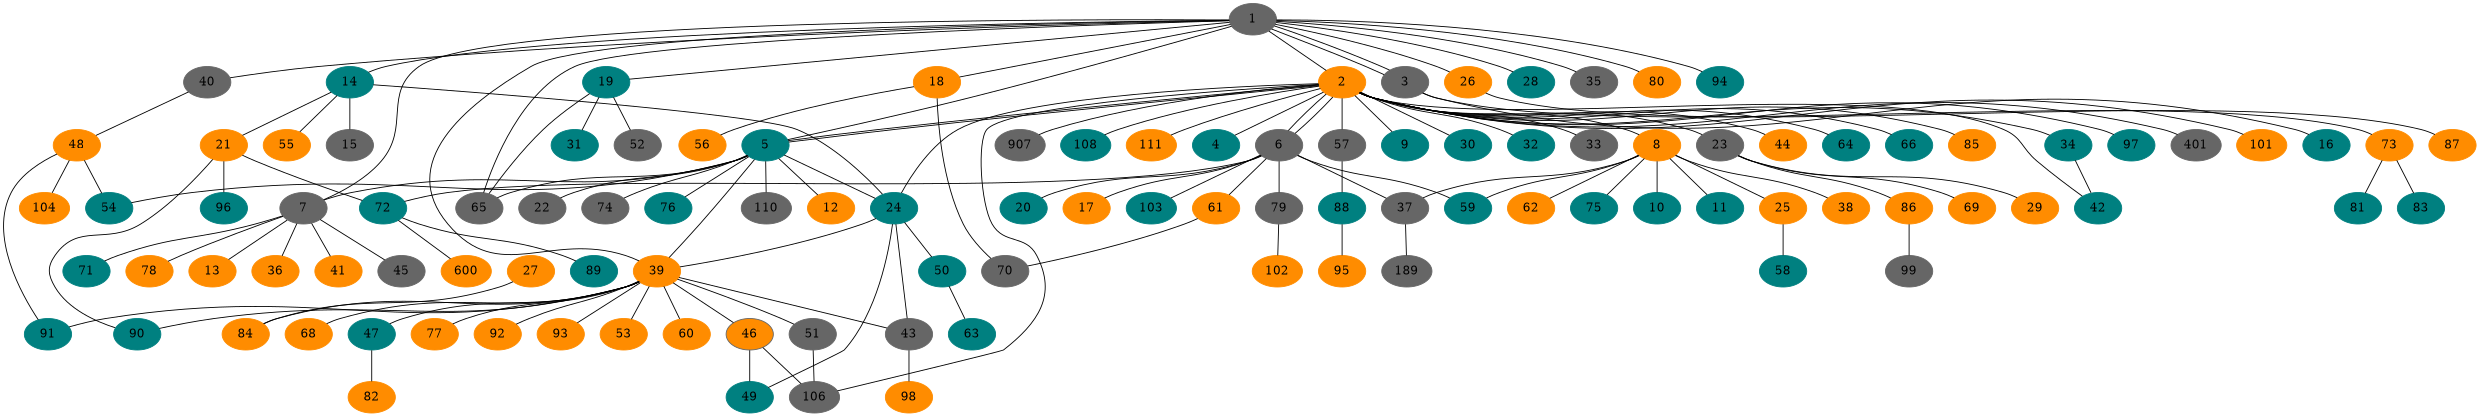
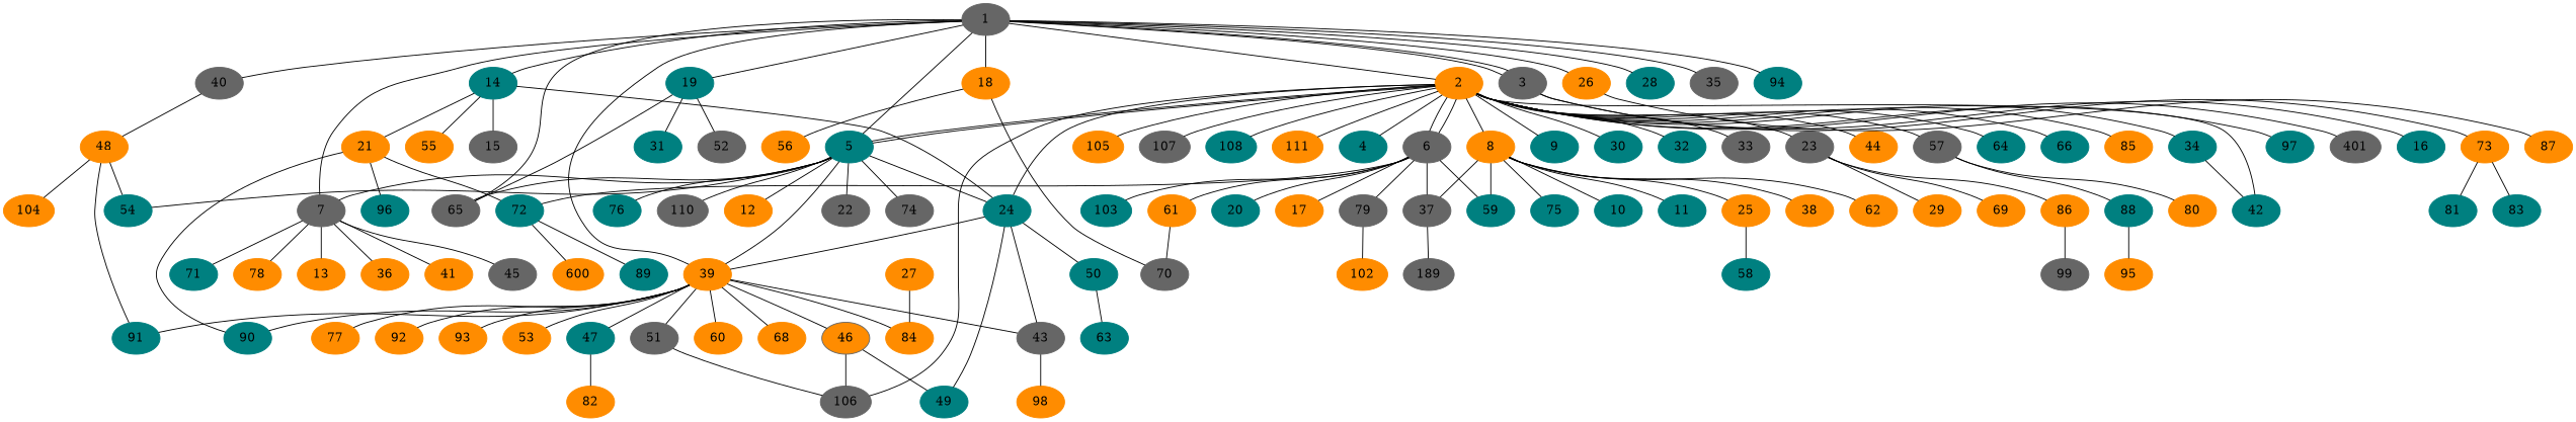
  graph {
    node [color=darkorange style=filled]
    1 [color=gray40]
    2
    3 [color=gray40]
    5 [color=teal]
    7 [color=gray40]
    14 [color=teal]
    18
    19 [color=teal]
    26
    28 [color=teal]
    35 [color=gray40]
    39
    40 [color=gray40]
    65 [color=gray40]
    80
    94 [color=teal]
    4 [color=teal]
    6 [color=gray40]
    8
    9 [color=teal]
    23 [color=gray40]
    24 [color=teal]
    30 [color=teal]
    32 [color=teal]
    33 [color=gray40]
    34 [color=teal]
    42 [color=teal]
    44
    57 [color=gray40]
    64 [color=teal]
    66 [color=teal]
    85
    97 [color=teal]
    n34 [color=gray40 label=401]
-   105 [label=101]
+   105
    106 [color=gray40]
-   107 [color=gray40 label=907]
+   107 [color=gray40]
    108 [color=teal]
    111
    16 [color=teal]
    73
    12
    22 [color=gray40]
    54 [color=teal]
    74 [color=gray40]
    76 [color=teal]
    110 [color=gray40]
    13
    36
    41
    45 [color=gray40]
    71 [color=teal]
    78
    15 [color=gray40]
    21
    55
    56
    70 [color=gray40]
    31 [color=teal]
    52 [color=gray40]
    87
    90 [color=teal]
    43 [color=gray40]
    84
    46 [color=gray40 fillcolor=darkorange]
    47 [color=teal]
    51 [color=gray40]
    53
    60
    68
    77
    91 [color=teal]
    92
    93
    48
    17
    20 [color=teal]
    37 [color=gray40]
    59 [color=teal]
    61
    72 [color=teal]
    79 [color=gray40]
    103 [color=teal]
    10 [color=teal]
    11 [color=teal]
    25
    38
    62
    75 [color=teal]
    29
    69
    86
    49 [color=teal]
    50 [color=teal]
    88 [color=teal]
    81 [color=teal]
    83 [color=teal]
    n98 [color=gray40 label=189]
    89 [color=teal]
    n100 [label=600]
    102
    58 [color=teal]
    96 [color=teal]
    27
    99 [color=gray40]
    98
    63 [color=teal]
    82
    104
    95
    1 -- 2
    1 -- 3
    1 -- 3
    1 -- 5
    1 -- 7
    1 -- 14
    1 -- 18
    1 -- 19
    1 -- 26
    1 -- 28
    1 -- 35
    1 -- 39
    1 -- 40
    1 -- 65
-   1 -- 80
+   57 -- 80
    1 -- 94
    2 -- 5
    2 -- 5
    2 -- 4
    2 -- 6
    2 -- 6
    2 -- 8
    2 -- 9
    2 -- 23
    2 -- 24
    2 -- 30
    2 -- 32
    2 -- 33
    2 -- 34
    2 -- 42
    2 -- 44
    2 -- 57
    2 -- 64
    2 -- 66
    2 -- 85
    2 -- 97
    2 -- n34
    2 -- 105
    2 -- 106
    2 -- 107
    2 -- 108
    2 -- 111
    3 -- 16
    3 -- 73
    5 -- 7
    5 -- 39
    5 -- 65
    5 -- 24
    5 -- 12
    5 -- 22
    5 -- 54
    5 -- 74
    5 -- 76
    5 -- 110
    7 -- 13
    7 -- 36
    7 -- 41
    7 -- 45
    7 -- 71
    7 -- 78
    14 -- 24
    14 -- 15
    14 -- 21
    14 -- 55
    18 -- 56
    18 -- 70
    19 -- 65
    19 -- 31
    19 -- 52
    26 -- 87
    39 -- 90
    39 -- 43
    39 -- 84
    39 -- 46
    39 -- 47
    39 -- 51
    39 -- 53
    39 -- 60
    39 -- 68
    39 -- 77
    39 -- 91
    39 -- 92
    39 -- 93
    40 -- 48
    6 -- 17
    6 -- 20
    6 -- 37
    6 -- 59
    6 -- 61
    6 -- 72
    6 -- 79
    6 -- 103
    8 -- 37
    8 -- 59
    8 -- 10
    8 -- 11
    8 -- 25
    8 -- 38
    8 -- 62
    8 -- 75
    23 -- 29
    23 -- 69
    23 -- 86
    24 -- 39
    24 -- 43
    24 -- 49
    24 -- 50
    34 -- 42
    57 -- 88
    73 -- 81
    73 -- 83
    21 -- 90
    21 -- 72
    21 -- 96
    43 -- 98
    46 -- 106
    46 -- 49
    47 -- 82
    51 -- 106
    48 -- 54
    48 -- 91
    48 -- 104
    37 -- n98
    61 -- 70
    72 -- 89
    72 -- n100
    79 -- 102
    25 -- 58
    86 -- 99
    50 -- 63
    88 -- 95
    27 -- 84
  }
